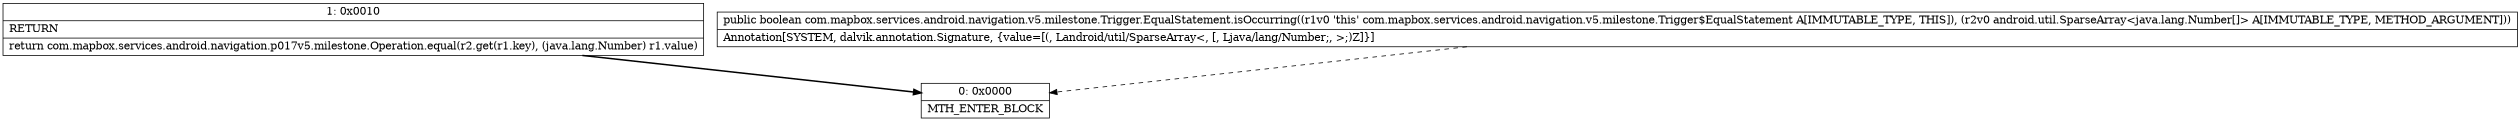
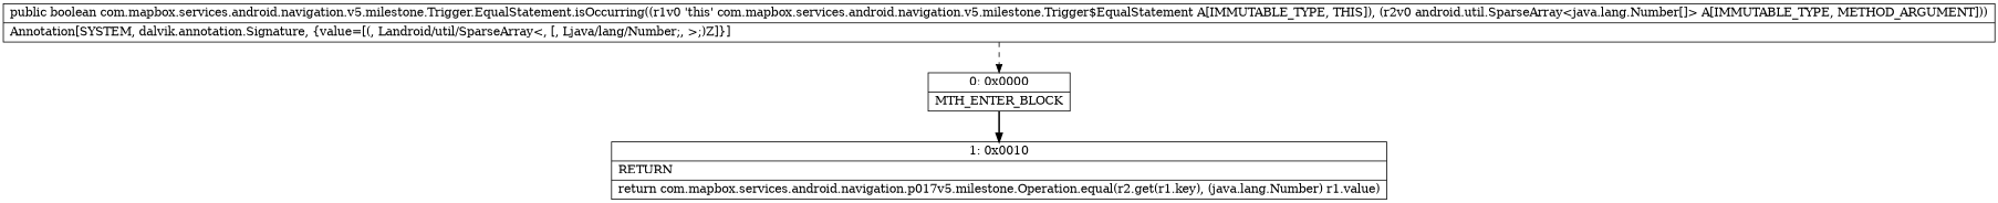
  digraph {
    node [shape=record]
    n1 [label="{0\:\ 0x0000|MTH_ENTER_BLOCK\l}"]
    n2 [label="{1\:\ 0x0010|RETURN\l|return com.mapbox.services.android.navigation.p017v5.milestone.Operation.equal(r2.get(r1.key), (java.lang.Number) r1.value)\l}"]
    n3 [label="{public boolean com.mapbox.services.android.navigation.v5.milestone.Trigger.EqualStatement.isOccurring((r1v0 'this' com.mapbox.services.android.navigation.v5.milestone.Trigger$EqualStatement A[IMMUTABLE_TYPE, THIS]), (r2v0 android.util.SparseArray\<java.lang.Number[]\> A[IMMUTABLE_TYPE, METHOD_ARGUMENT]))  | Annotation[SYSTEM, dalvik.annotation.Signature, \{value=[(, Landroid\/util\/SparseArray\<, [, Ljava\/lang\/Number;, \>;)Z]\}]\l}"]
-   n2 -> n1 [style=bold]
+   n1 -> n2 [style=bold]
    n3 -> n1 [style=dashed]
  }
